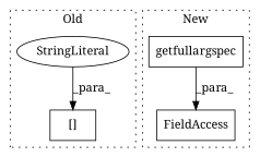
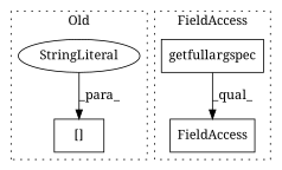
  digraph {
    fontname="Noto Serif"
    node [fontname="Noto Serif" shape=box]
    edge [fontname="Noto Serif"]
    n1 [a=2 l="11,1" label="[]" s="585,613"]
    n2 [a=45 l=17 label=StringLiteral s=596 shape=ellipse]
    n3 [a=32 l="15,1" label=getfullargspec s="511,552"]
    n4 [a=22 l=55 label=FieldAccess s=503]
    subgraph cluster_1 {
      label=Old
      style=dotted
      n1
      n2
    }
    subgraph cluster_2 {
-     label=New
+     label=FieldAccess
      style=dotted
      n3
      n4
    }
    n2 -> n1 [label=_para_]
-   n3 -> n4 [label=_para_]
+   n3 -> n4 [label=_qual_]
  }
